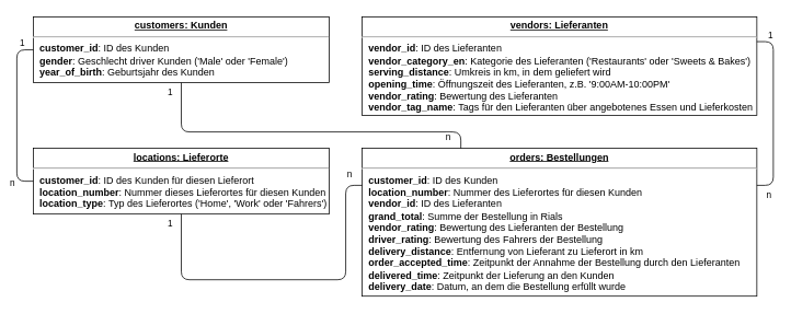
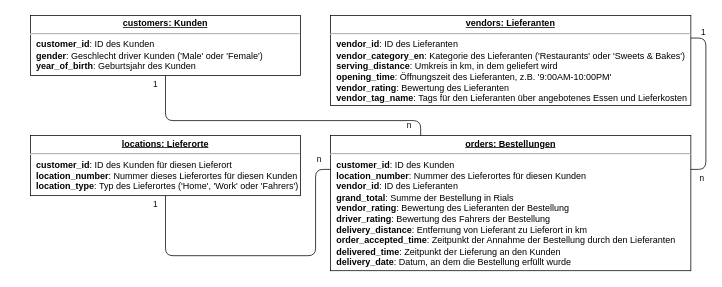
  <mxCell id="0" />
  <mxCell id="1" parent="0" />
  <mxCell id="2" value="&lt;p style=&quot;margin: 0px ; margin-top: 4px ; text-align: center ; text-decoration: underline&quot;&gt;&lt;b&gt;vendors: Lieferanten&lt;/b&gt;&lt;/p&gt;&lt;hr&gt;&lt;p style=&quot;margin: 0px ; margin-left: 8px&quot;&gt;&lt;b&gt;vendor_id&lt;/b&gt;: ID des Lieferanten&lt;br&gt;&lt;b&gt;vendor_category_en&lt;/b&gt;&lt;span&gt;: Kategorie des Lieferanten ('Restaurants' oder 'Sweets &amp;amp; Bakes')&lt;/span&gt;&lt;br&gt;&lt;/p&gt;&lt;p style=&quot;margin: 0px ; margin-left: 8px&quot;&gt;&lt;b&gt;serving_distance&lt;/b&gt;: Umkreis in km, in dem geliefert wird&lt;/p&gt;&lt;p style=&quot;margin: 0px ; margin-left: 8px&quot;&gt;&lt;b&gt;opening_time&lt;/b&gt;: Öffnungszeit des Lieferanten, z.B. '9:00AM-10:00PM'&lt;/p&gt;&lt;p style=&quot;margin: 0px ; margin-left: 8px&quot;&gt;&lt;b&gt;vendor_rating&lt;/b&gt;: Bewertung des Lieferanten&lt;/p&gt;&lt;p style=&quot;margin: 0px ; margin-left: 8px&quot;&gt;&lt;b&gt;vendor_tag_name&lt;/b&gt;: Tags für den Lieferanten über angebotenes Essen und Lieferkosten&lt;/p&gt;" style="verticalAlign=top;align=left;overflow=fill;fontSize=12;fontFamily=Helvetica;html=1;rounded=0;shadow=0;comic=0;labelBackgroundColor=none;strokeWidth=1" parent="1" vertex="1"><mxGeometry x="440" y="20" width="480" height="120" as="geometry" /></mxCell>
  <mxCell id="3" value="&lt;p style=&quot;margin: 0px ; margin-top: 4px ; text-align: center ; text-decoration: underline&quot;&gt;&lt;b&gt;customers: Kunden&lt;/b&gt;&lt;/p&gt;&lt;hr&gt;&lt;p style=&quot;margin: 0px ; margin-left: 8px&quot;&gt;&lt;b&gt;customer_id&lt;/b&gt;: ID des Kunden&lt;/p&gt;&lt;p style=&quot;margin: 0px ; margin-left: 8px&quot;&gt;&lt;b&gt;gender&lt;/b&gt;: Geschlecht driver Kunden ('Male' oder 'Female')&lt;/p&gt;&lt;p style=&quot;margin: 0px ; margin-left: 8px&quot;&gt;&lt;b&gt;year_of_birth&lt;/b&gt;: Geburtsjahr des Kunden&lt;/p&gt;" style="verticalAlign=top;align=left;overflow=fill;fontSize=12;fontFamily=Helvetica;html=1;rounded=0;shadow=0;comic=0;labelBackgroundColor=none;strokeWidth=1" parent="1" vertex="1"><mxGeometry x="40" y="20" width="360" height="80" as="geometry" /></mxCell>
  <mxCell id="4" value="&lt;p style=&quot;margin: 0px ; margin-top: 4px ; text-align: center ; text-decoration: underline&quot;&gt;&lt;b&gt;locations: Lieferorte&lt;/b&gt;&lt;/p&gt;&lt;hr&gt;&lt;p style=&quot;margin: 0px ; margin-left: 8px&quot;&gt;&lt;b&gt;customer_id&lt;/b&gt;: ID des Kunden für diesen Lieferort&lt;/p&gt;&lt;p style=&quot;margin: 0px ; margin-left: 8px&quot;&gt;&lt;b&gt;location_number&lt;/b&gt;: Nummer dieses Lieferortes für diesen Kunden&lt;/p&gt;&lt;p style=&quot;margin: 0px ; margin-left: 8px&quot;&gt;&lt;b&gt;location_type&lt;/b&gt;: Typ des Lieferortes ('Home', 'Work' oder 'Fahrers')&lt;/p&gt;" style="verticalAlign=top;align=left;overflow=fill;fontSize=12;fontFamily=Helvetica;html=1;rounded=0;shadow=0;comic=0;labelBackgroundColor=none;strokeWidth=1" parent="1" vertex="1"><mxGeometry x="40" y="180" width="360" height="80" as="geometry" /></mxCell>
- <mxCell id="5" value="" style="endArrow=none;html=1;edgeStyle=orthogonalEdgeStyle;exitX=0;exitY=0.5;exitDx=0;exitDy=0;entryX=0;entryY=0.5;entryDx=0;entryDy=0;" parent="1" source="4" target="3" edge="1"><mxGeometry relative="1" as="geometry"><mxPoint x="110" y="370" as="sourcePoint" /><mxPoint x="270" y="370" as="targetPoint" /><Array as="points"><mxPoint x="20" y="220" /><mxPoint x="20" y="60" /></Array></mxGeometry></mxCell>
- <mxCell id="6" value="n" style="edgeLabel;resizable=0;html=1;align=left;verticalAlign=bottom;" parent="5" connectable="0" vertex="1"><mxGeometry x="-1" relative="1" as="geometry"><mxPoint x="-30" y="10" as="offset" /></mxGeometry></mxCell>
- <mxCell id="7" value="1" style="edgeLabel;resizable=0;html=1;align=right;verticalAlign=bottom;" parent="5" connectable="0" vertex="1"><mxGeometry x="1" relative="1" as="geometry"><mxPoint x="-10" as="offset" /></mxGeometry></mxCell>
  <mxCell id="8" value="&lt;p style=&quot;margin: 0px ; margin-top: 4px ; text-align: center ; text-decoration: underline&quot;&gt;&lt;b&gt;orders: Bestellungen&lt;/b&gt;&lt;/p&gt;&lt;hr&gt;&lt;p style=&quot;margin: 0px ; margin-left: 8px&quot;&gt;&lt;b&gt;customer_id&lt;/b&gt;: ID des Kunden&lt;/p&gt;&lt;p style=&quot;margin: 0px ; margin-left: 8px&quot;&gt;&lt;b&gt;location_number&lt;/b&gt;: Nummer des Lieferortes für diesen Kunden&lt;b&gt;&lt;br&gt;&lt;/b&gt;&lt;/p&gt;&lt;p style=&quot;margin: 0px ; margin-left: 8px&quot;&gt;&lt;b&gt;vendor_id&lt;/b&gt;: ID des Lieferanten&lt;b&gt;&lt;br&gt;&lt;/b&gt;&lt;/p&gt;&lt;p style=&quot;margin: 0px ; margin-left: 8px&quot;&gt;&lt;b&gt;grand_total&lt;/b&gt;: Summe der Bestellung in Rials&lt;/p&gt;&lt;p style=&quot;margin: 0px ; margin-left: 8px&quot;&gt;&lt;b&gt;vendor_rating&lt;/b&gt;: Bewertung des Lieferanten der Bestellung&lt;/p&gt;&lt;p style=&quot;margin: 0px ; margin-left: 8px&quot;&gt;&lt;b&gt;driver_rating&lt;/b&gt;: Bewertung des Fahrers der Bestellung&lt;/p&gt;&lt;p style=&quot;margin: 0px ; margin-left: 8px&quot;&gt;&lt;b&gt;delivery_distance&lt;/b&gt;: Entfernung von Lieferant zu Lieferort in km&lt;/p&gt;&lt;p style=&quot;margin: 0px ; margin-left: 8px&quot;&gt;&lt;b&gt;order_accepted_time&lt;/b&gt;: Zeitpunkt der Annahme der Bestellung durch den Lieferanten&lt;/p&gt;&lt;p style=&quot;margin: 0px ; margin-left: 8px&quot;&gt;&lt;b&gt;delivered_time&lt;/b&gt;: Zeitpunkt der Lieferung an den Kunden&lt;/p&gt;&lt;p style=&quot;margin: 0px ; margin-left: 8px&quot;&gt;&lt;b&gt;delivery_date&lt;/b&gt;: Datum, an dem die Bestellung erfüllt wurde&lt;/p&gt;" style="verticalAlign=top;align=left;overflow=fill;fontSize=12;fontFamily=Helvetica;html=1;rounded=0;shadow=0;comic=0;labelBackgroundColor=none;strokeWidth=1" parent="1" vertex="1"><mxGeometry x="440" y="180" width="480" height="180" as="geometry" /></mxCell>
  <mxCell id="9" value="" style="endArrow=none;html=1;edgeStyle=orthogonalEdgeStyle;exitX=1;exitY=0.25;exitDx=0;exitDy=0;entryX=1;entryY=0.25;entryDx=0;entryDy=0;" parent="1" source="8" target="2" edge="1"><mxGeometry relative="1" as="geometry"><mxPoint x="50" y="280" as="sourcePoint" /><mxPoint x="50" y="72.5" as="targetPoint" /><Array as="points"><mxPoint x="940" y="225" /><mxPoint x="940" y="50" /></Array></mxGeometry></mxCell>
  <mxCell id="10" value="n" style="edgeLabel;resizable=0;html=1;align=left;verticalAlign=bottom;" parent="9" connectable="0" vertex="1"><mxGeometry x="-1" relative="1" as="geometry"><mxPoint x="10" y="20" as="offset" /></mxGeometry></mxCell>
  <mxCell id="11" value="1" style="edgeLabel;resizable=0;html=1;align=right;verticalAlign=bottom;" parent="9" connectable="0" vertex="1"><mxGeometry x="1" relative="1" as="geometry"><mxPoint x="20" as="offset" /></mxGeometry></mxCell>
  <mxCell id="12" value="" style="endArrow=none;html=1;edgeStyle=orthogonalEdgeStyle;entryX=0.5;entryY=1;entryDx=0;entryDy=0;exitX=0;exitY=0.25;exitDx=0;exitDy=0;" parent="1" source="8" target="4" edge="1"><mxGeometry relative="1" as="geometry"><mxPoint x="470" y="440" as="sourcePoint" /><mxPoint x="250" y="310" as="targetPoint" /><Array as="points"><mxPoint x="420" y="225" /><mxPoint x="420" y="340" /><mxPoint x="220" y="340" /></Array></mxGeometry></mxCell>
  <mxCell id="13" value="n" style="edgeLabel;resizable=0;html=1;align=left;verticalAlign=bottom;" parent="12" connectable="0" vertex="1"><mxGeometry x="-1" relative="1" as="geometry"><mxPoint x="-20" y="-5" as="offset" /></mxGeometry></mxCell>
  <mxCell id="14" value="1" style="edgeLabel;resizable=0;html=1;align=right;verticalAlign=bottom;" parent="12" connectable="0" vertex="1"><mxGeometry x="1" relative="1" as="geometry"><mxPoint x="-10" y="20" as="offset" /></mxGeometry></mxCell>
  <mxCell id="15" value="" style="endArrow=none;html=1;edgeStyle=orthogonalEdgeStyle;entryX=0.5;entryY=1;entryDx=0;entryDy=0;exitX=0.25;exitY=0;exitDx=0;exitDy=0;" parent="1" source="8" target="3" edge="1"><mxGeometry relative="1" as="geometry"><mxPoint x="450" y="275" as="sourcePoint" /><mxPoint x="230" y="330" as="targetPoint" /><Array as="points"><mxPoint x="560" y="160" /><mxPoint x="220" y="160" /></Array></mxGeometry></mxCell>
  <mxCell id="16" value="n" style="edgeLabel;resizable=0;html=1;align=left;verticalAlign=bottom;" parent="15" connectable="0" vertex="1"><mxGeometry x="-1" relative="1" as="geometry"><mxPoint x="-20" y="-5" as="offset" /></mxGeometry></mxCell>
  <mxCell id="17" value="1" style="edgeLabel;resizable=0;html=1;align=right;verticalAlign=bottom;" parent="15" connectable="0" vertex="1"><mxGeometry x="1" relative="1" as="geometry"><mxPoint x="-10" y="20" as="offset" /></mxGeometry></mxCell>
